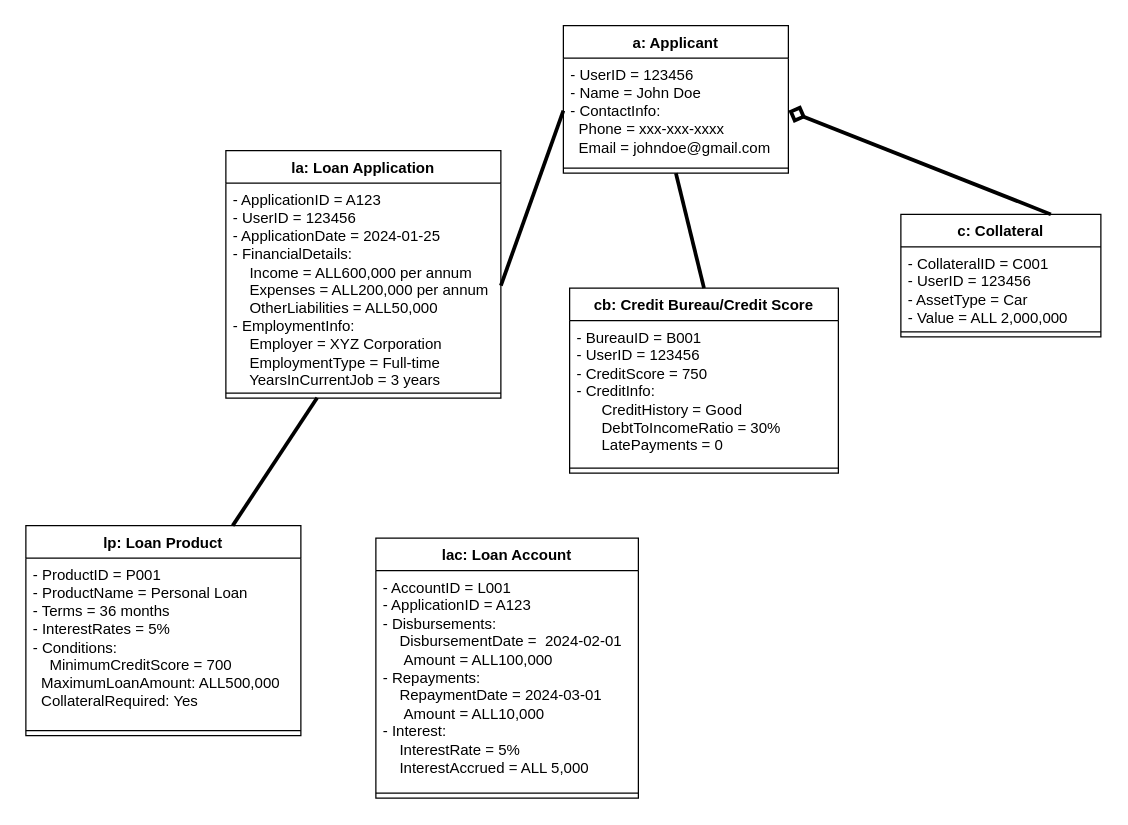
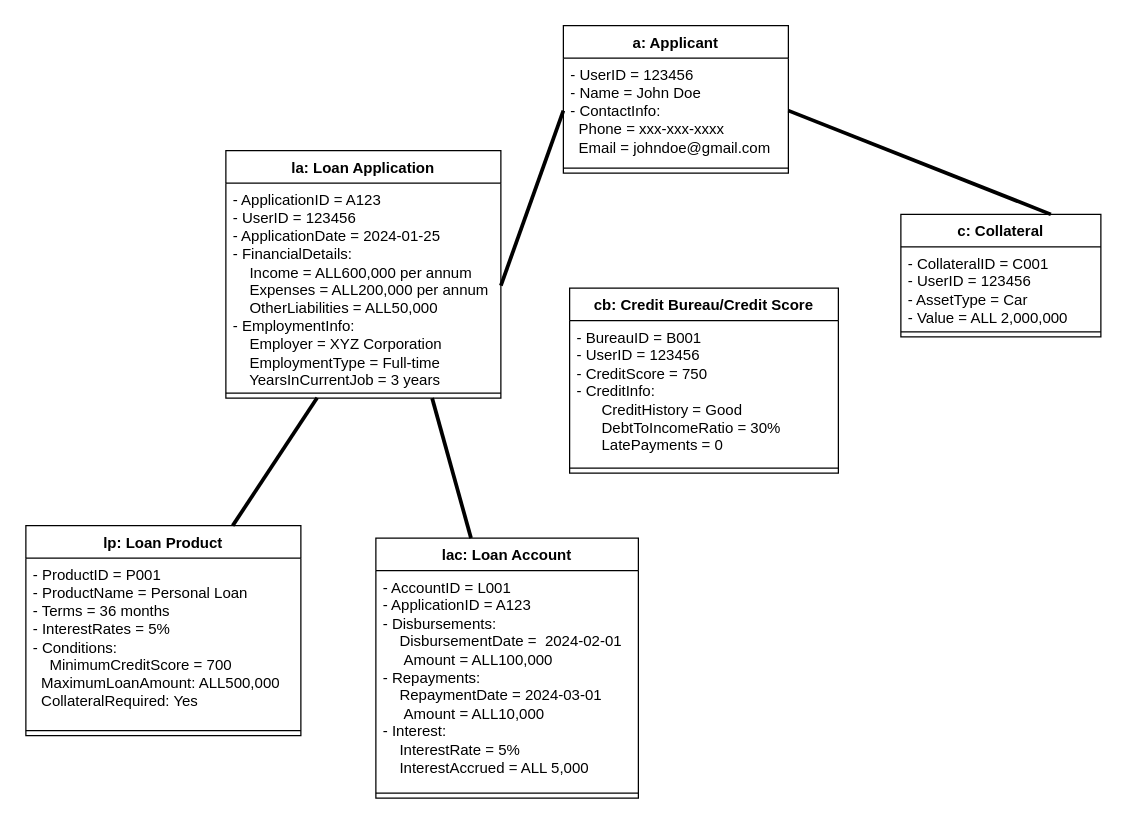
  <mxCell id="0" />
  <mxCell id="1" parent="0" />
  <mxCell id="2" value="lp: Loan Product" style="swimlane;fontStyle=1;align=center;verticalAlign=top;childLayout=stackLayout;horizontal=1;startSize=26;horizontalStack=0;resizeParent=1;resizeParentMax=0;resizeLast=0;collapsible=1;marginBottom=0;whiteSpace=wrap;html=1;" vertex="1" parent="1"><mxGeometry x="20" y="420" width="220" height="168" as="geometry" /></mxCell>
  <mxCell id="3" value="- ProductID = P001&lt;br&gt;- ProductName = Personal Loan&lt;br&gt;- Terms = 36 months&lt;br&gt;- InterestRates = 5%&lt;br&gt;- Conditions:&lt;br&gt;&amp;nbsp; &amp;nbsp;&amp;nbsp;MinimumCreditScore = 700&amp;nbsp; &amp;nbsp; &amp;nbsp; &amp;nbsp; &amp;nbsp; &amp;nbsp; &amp;nbsp; &amp;nbsp; &amp;nbsp; MaximumLoanAmount: ALL500,000&amp;nbsp; &amp;nbsp; &amp;nbsp; CollateralRequired: Yes " style="text;strokeColor=none;fillColor=none;align=left;verticalAlign=top;spacingLeft=4;spacingRight=4;overflow=hidden;rotatable=0;points=[[0,0.5],[1,0.5]];portConstraint=eastwest;whiteSpace=wrap;html=1;" vertex="1" parent="2"><mxGeometry y="26" width="220" height="134" as="geometry" /></mxCell>
  <mxCell id="4" value="" style="line;strokeWidth=1;fillColor=none;align=left;verticalAlign=middle;spacingTop=-1;spacingLeft=3;spacingRight=3;rotatable=0;labelPosition=right;points=[];portConstraint=eastwest;strokeColor=inherit;" vertex="1" parent="2"><mxGeometry y="160" width="220" height="8" as="geometry" /></mxCell>
  <mxCell id="5" value="c: Collateral  " style="swimlane;fontStyle=1;align=center;verticalAlign=top;childLayout=stackLayout;horizontal=1;startSize=26;horizontalStack=0;resizeParent=1;resizeParentMax=0;resizeLast=0;collapsible=1;marginBottom=0;whiteSpace=wrap;html=1;" vertex="1" parent="1"><mxGeometry x="720" y="171" width="160" height="98" as="geometry" /></mxCell>
  <mxCell id="6" value=" - CollateralID = C001&lt;br&gt;- UserID = 123456&lt;br&gt;- AssetType = Car&lt;br&gt;- Value = ALL 2,000,000" style="text;strokeColor=none;fillColor=none;align=left;verticalAlign=top;spacingLeft=4;spacingRight=4;overflow=hidden;rotatable=0;points=[[0,0.5],[1,0.5]];portConstraint=eastwest;whiteSpace=wrap;html=1;" vertex="1" parent="5"><mxGeometry y="26" width="160" height="64" as="geometry" /></mxCell>
  <mxCell id="7" value="" style="line;strokeWidth=1;fillColor=none;align=left;verticalAlign=middle;spacingTop=-1;spacingLeft=3;spacingRight=3;rotatable=0;labelPosition=right;points=[];portConstraint=eastwest;strokeColor=inherit;" vertex="1" parent="5"><mxGeometry y="90" width="160" height="8" as="geometry" /></mxCell>
  <mxCell id="8" value="a: Applicant" style="swimlane;fontStyle=1;align=center;verticalAlign=top;childLayout=stackLayout;horizontal=1;startSize=26;horizontalStack=0;resizeParent=1;resizeParentMax=0;resizeLast=0;collapsible=1;marginBottom=0;whiteSpace=wrap;html=1;" vertex="1" parent="1"><mxGeometry x="450" y="20" width="180" height="118" as="geometry" /></mxCell>
  <mxCell id="9" value="- UserID = 123456&lt;br&gt;- Name =&amp;nbsp;John Doe&lt;br&gt;- ContactInfo:&lt;br&gt;&amp;nbsp; Phone = xxx-xxx-xxxx&lt;br&gt;&amp;nbsp; Email = johndoe@gmail.com" style="text;strokeColor=none;fillColor=none;align=left;verticalAlign=top;spacingLeft=4;spacingRight=4;overflow=hidden;rotatable=0;points=[[0,0.5],[1,0.5]];portConstraint=eastwest;whiteSpace=wrap;html=1;" vertex="1" parent="8"><mxGeometry y="26" width="180" height="84" as="geometry" /></mxCell>
  <mxCell id="10" value="" style="line;strokeWidth=1;fillColor=none;align=left;verticalAlign=middle;spacingTop=-1;spacingLeft=3;spacingRight=3;rotatable=0;labelPosition=right;points=[];portConstraint=eastwest;strokeColor=inherit;" vertex="1" parent="8"><mxGeometry y="110" width="180" height="8" as="geometry" /></mxCell>
  <mxCell id="11" value="la: Loan Application  " style="swimlane;fontStyle=1;align=center;verticalAlign=top;childLayout=stackLayout;horizontal=1;startSize=26;horizontalStack=0;resizeParent=1;resizeParentMax=0;resizeLast=0;collapsible=1;marginBottom=0;whiteSpace=wrap;html=1;" vertex="1" parent="1"><mxGeometry x="180" y="120" width="220" height="198" as="geometry" /></mxCell>
  <mxCell id="12" value=" - ApplicationID = A123&lt;br&gt;- UserID = 123456&lt;br&gt;- ApplicationDate =&amp;nbsp;2024-01-25&lt;br&gt;- FinancialDetails:&amp;nbsp;&lt;br&gt;&amp;nbsp; &amp;nbsp;&amp;nbsp;Income = ALL600,000 per annum&amp;nbsp; &amp;nbsp; &amp;nbsp; &amp;nbsp; &amp;nbsp; Expenses = ALL200,000 per annum&amp;nbsp;&lt;br&gt;&amp;nbsp; &amp;nbsp; OtherLiabilities = ALL50,000&amp;nbsp;&lt;br&gt;- EmploymentInfo:&amp;nbsp;&lt;br&gt;&amp;nbsp; &amp;nbsp; Employer = XYZ Corporation&amp;nbsp; &amp;nbsp; &amp;nbsp; &amp;nbsp; &amp;nbsp; &amp;nbsp; &amp;nbsp; &amp;nbsp; EmploymentType = Full-time&amp;nbsp; &amp;nbsp; &amp;nbsp; &amp;nbsp; &amp;nbsp; &amp;nbsp; &amp;nbsp; &amp;nbsp; &amp;nbsp; YearsInCurrentJob = 3 years " style="text;strokeColor=none;fillColor=none;align=left;verticalAlign=top;spacingLeft=4;spacingRight=4;overflow=hidden;rotatable=0;points=[[0,0.5],[1,0.5]];portConstraint=eastwest;whiteSpace=wrap;html=1;" vertex="1" parent="11"><mxGeometry y="26" width="220" height="164" as="geometry" /></mxCell>
  <mxCell id="13" value="" style="line;strokeWidth=1;fillColor=none;align=left;verticalAlign=middle;spacingTop=-1;spacingLeft=3;spacingRight=3;rotatable=0;labelPosition=right;points=[];portConstraint=eastwest;strokeColor=inherit;" vertex="1" parent="11"><mxGeometry y="190" width="220" height="8" as="geometry" /></mxCell>
  <mxCell id="14" value="lac: Loan Account  " style="swimlane;fontStyle=1;align=center;verticalAlign=top;childLayout=stackLayout;horizontal=1;startSize=26;horizontalStack=0;resizeParent=1;resizeParentMax=0;resizeLast=0;collapsible=1;marginBottom=0;whiteSpace=wrap;html=1;" vertex="1" parent="1"><mxGeometry x="300" y="430" width="210" height="208" as="geometry" /></mxCell>
  <mxCell id="15" value="- AccountID = L001&lt;br&gt;- ApplicationID = A123&lt;br&gt;- Disbursements:&amp;nbsp;&lt;br&gt;&amp;nbsp; &amp;nbsp;&amp;nbsp;DisbursementDate =&amp;nbsp; 2024-02-01&lt;br&gt;&amp;nbsp; &amp;nbsp; &amp;nbsp;Amount = ALL100,000&lt;br&gt;- Repayments:&amp;nbsp;&lt;br&gt;&amp;nbsp; &amp;nbsp; RepaymentDate = 2024-03-01&lt;br&gt;&amp;nbsp; &amp;nbsp; &amp;nbsp;Amount = ALL10,000 &lt;br&gt;- Interest:&lt;br&gt;&amp;nbsp; &amp;nbsp;&amp;nbsp;InterestRate = 5%&amp;nbsp;&lt;br&gt;&amp;nbsp; &amp;nbsp; InterestAccrued = ALL 5,000" style="text;strokeColor=none;fillColor=none;align=left;verticalAlign=top;spacingLeft=4;spacingRight=4;overflow=hidden;rotatable=0;points=[[0,0.5],[1,0.5]];portConstraint=eastwest;whiteSpace=wrap;html=1;" vertex="1" parent="14"><mxGeometry y="26" width="210" height="174" as="geometry" /></mxCell>
  <mxCell id="16" value="" style="line;strokeWidth=1;fillColor=none;align=left;verticalAlign=middle;spacingTop=-1;spacingLeft=3;spacingRight=3;rotatable=0;labelPosition=right;points=[];portConstraint=eastwest;strokeColor=inherit;" vertex="1" parent="14"><mxGeometry y="200" width="210" height="8" as="geometry" /></mxCell>
  <mxCell id="17" value="cb: Credit Bureau/Credit Score" style="swimlane;fontStyle=1;align=center;verticalAlign=top;childLayout=stackLayout;horizontal=1;startSize=26;horizontalStack=0;resizeParent=1;resizeParentMax=0;resizeLast=0;collapsible=1;marginBottom=0;whiteSpace=wrap;html=1;" vertex="1" parent="1"><mxGeometry x="455" y="230" width="215" height="148" as="geometry" /></mxCell>
  <mxCell id="18" value="- BureauID = B001&lt;br&gt;- UserID = 123456&lt;br&gt;- CreditScore = 750&lt;br&gt;- CreditInfo:&amp;nbsp;&lt;br&gt;&amp;nbsp; &amp;nbsp; &amp;nbsp;&amp;nbsp;CreditHistory = Good&amp;nbsp; &amp;nbsp; &amp;nbsp; &amp;nbsp; &amp;nbsp; &amp;nbsp; &amp;nbsp; &amp;nbsp; &amp;nbsp; &amp;nbsp; &amp;nbsp; &amp;nbsp; &amp;nbsp; &amp;nbsp; DebtToIncomeRatio = 30%&amp;nbsp; &amp;nbsp; &amp;nbsp; &amp;nbsp; &amp;nbsp; &amp;nbsp; &amp;nbsp; &amp;nbsp; &amp;nbsp; LatePayments = 0 " style="text;strokeColor=none;fillColor=none;align=left;verticalAlign=top;spacingLeft=4;spacingRight=4;overflow=hidden;rotatable=0;points=[[0,0.5],[1,0.5]];portConstraint=eastwest;whiteSpace=wrap;html=1;" vertex="1" parent="17"><mxGeometry y="26" width="215" height="114" as="geometry" /></mxCell>
  <mxCell id="19" value="" style="line;strokeWidth=1;fillColor=none;align=left;verticalAlign=middle;spacingTop=-1;spacingLeft=3;spacingRight=3;rotatable=0;labelPosition=right;points=[];portConstraint=eastwest;strokeColor=inherit;" vertex="1" parent="17"><mxGeometry y="140" width="215" height="8" as="geometry" /></mxCell>
  <mxCell id="20" value="" style="endArrow=none;startArrow=none;endFill=0;startFill=0;endSize=8;html=1;verticalAlign=bottom;labelBackgroundColor=none;strokeWidth=3;rounded=0;entryX=0;entryY=0.5;entryDx=0;entryDy=0;exitX=1;exitY=0.5;exitDx=0;exitDy=0;" edge="1" parent="1" source="12" target="9"><mxGeometry width="160" relative="1" as="geometry"><mxPoint x="360" y="180" as="sourcePoint" /><mxPoint x="520" y="180" as="targetPoint" /></mxGeometry></mxCell>
- <mxCell id="21" value="" style="endArrow=none;startArrow=none;endFill=0;startFill=0;endSize=8;html=1;verticalAlign=bottom;labelBackgroundColor=none;strokeWidth=3;rounded=0;exitX=0.5;exitY=0;exitDx=0;exitDy=0;entryX=0.5;entryY=1;entryDx=0;entryDy=0;" edge="1" parent="1" source="17" target="8"><mxGeometry width="160" relative="1" as="geometry"><mxPoint x="570" y="240" as="sourcePoint" /><mxPoint x="531.12" y="190.656" as="targetPoint" /></mxGeometry></mxCell>
- <mxCell id="22" value="" style="endArrow=diamond;startArrow=none;endFill=0;startFill=0;endSize=8;html=1;verticalAlign=bottom;labelBackgroundColor=none;strokeWidth=3;rounded=0;exitX=0.75;exitY=0;exitDx=0;exitDy=0;entryX=1;entryY=0.5;entryDx=0;entryDy=0;" edge="1" parent="1" source="5" target="9"><mxGeometry width="160" relative="1" as="geometry"><mxPoint x="570" y="240" as="sourcePoint" /><mxPoint x="730" y="240" as="targetPoint" /></mxGeometry></mxCell>
+ <mxCell id="22" value="" style="endArrow=none;startArrow=none;endFill=0;startFill=0;endSize=8;html=1;verticalAlign=bottom;labelBackgroundColor=none;strokeWidth=3;rounded=0;exitX=0.75;exitY=0;exitDx=0;exitDy=0;entryX=1;entryY=0.5;entryDx=0;entryDy=0;" edge="1" parent="1" source="5" target="9"><mxGeometry width="160" relative="1" as="geometry"><mxPoint x="570" y="240" as="sourcePoint" /><mxPoint x="730" y="240" as="targetPoint" /></mxGeometry></mxCell>
  <mxCell id="23" value="" style="endArrow=none;startArrow=none;endFill=0;startFill=0;endSize=8;html=1;verticalAlign=bottom;labelBackgroundColor=none;strokeWidth=3;rounded=0;exitX=0.332;exitY=0.955;exitDx=0;exitDy=0;exitPerimeter=0;" edge="1" parent="1" source="13" target="2"><mxGeometry width="160" relative="1" as="geometry"><mxPoint x="240" y="320" as="sourcePoint" /><mxPoint x="420" y="380" as="targetPoint" /></mxGeometry></mxCell>
+ <mxCell id="24" value="" style="endArrow=none;startArrow=none;endFill=0;startFill=0;endSize=8;html=1;verticalAlign=bottom;labelBackgroundColor=none;strokeWidth=3;rounded=0;exitX=0.75;exitY=1;exitDx=0;exitDy=0;" edge="1" parent="1" source="11" target="14"><mxGeometry width="160" relative="1" as="geometry"><mxPoint x="273.901" y="320" as="sourcePoint" /><mxPoint x="490" y="370" as="targetPoint" /></mxGeometry></mxCell>
